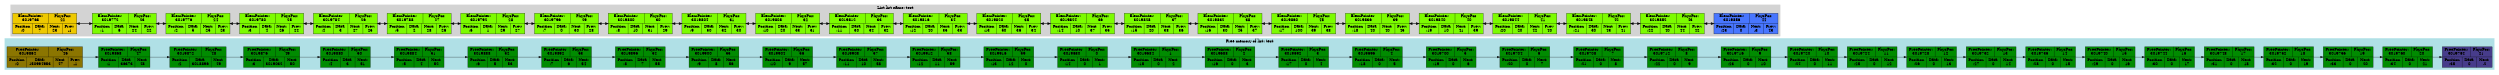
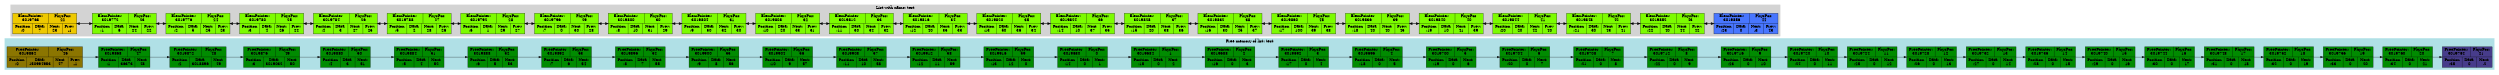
  digraph {
    rankdir=LR
    node [fillcolor=green4 shape=record style=filled]
    n1 [fillcolor=gold4 label="{FreePointer:\n3019864 | PhysPos:\n46 } | {Position\n:0 | Data:\n150994953 | Next:\n47 | Prev:\n-1}"]
    n2 [label="{FreePointer:\n3019868 | PhysPos:\n47 } | {Position\n:1 | Data:\n36373 | Next:\n48}"]
    n3 [label="{FreePointer:\n3019872 | PhysPos:\n48 } | {Position\n:2 | Data:\n3018896 | Next:\n49}"]
    n4 [label="{FreePointer:\n3019876 | PhysPos:\n49 } | {Position\n:3 | Data:\n3019032 | Next:\n50}"]
    n5 [label="{FreePointer:\n3019880 | PhysPos:\n50 } | {Position\n:4 | Data:\n3 | Next:\n51}"]
    n6 [label="{FreePointer:\n3019884 | PhysPos:\n51 } | {Position\n:5 | Data:\n4 | Next:\n52}"]
    n7 [label="{FreePointer:\n3019888 | PhysPos:\n52 } | {Position\n:6 | Data:\n5 | Next:\n53}"]
    n8 [label="{FreePointer:\n3019892 | PhysPos:\n53 } | {Position\n:7 | Data:\n6 | Next:\n54}"]
    n9 [label="{FreePointer:\n3019896 | PhysPos:\n54 } | {Position\n:8 | Data:\n7 | Next:\n55}"]
    n10 [label="{FreePointer:\n3019900 | PhysPos:\n55 } | {Position\n:9 | Data:\n8 | Next:\n56}"]
    n11 [label="{FreePointer:\n3019904 | PhysPos:\n56 } | {Position\n:10 | Data:\n9 | Next:\n57}"]
    n12 [label="{FreePointer:\n3019908 | PhysPos:\n57 } | {Position\n:11 | Data:\n10 | Next:\n58}"]
    n13 [label="{FreePointer:\n3019912 | PhysPos:\n58 } | {Position\n:12 | Data:\n11 | Next:\n59}"]
    n14 [label="{FreePointer:\n3019916 | PhysPos:\n59 } | {Position\n:13 | Data:\n12 | Next:\n0}"]
    n15 [label="{FreePointer:\n3019680 | PhysPos:\n0 } | {Position\n:14 | Data:\n0 | Next:\n1}"]
    n16 [label="{FreePointer:\n3019684 | PhysPos:\n1 } | {Position\n:15 | Data:\n0 | Next:\n2}"]
    n17 [label="{FreePointer:\n3019688 | PhysPos:\n2 } | {Position\n:16 | Data:\n0 | Next:\n3}"]
    n18 [label="{FreePointer:\n3019692 | PhysPos:\n3 } | {Position\n:17 | Data:\n0 | Next:\n4}"]
    n19 [label="{FreePointer:\n3019696 | PhysPos:\n4 } | {Position\n:18 | Data:\n0 | Next:\n5}"]
    n20 [label="{FreePointer:\n3019700 | PhysPos:\n5 } | {Position\n:19 | Data:\n0 | Next:\n6}"]
    n21 [label="{FreePointer:\n3019704 | PhysPos:\n6 } | {Position\n:20 | Data:\n0 | Next:\n7}"]
    n22 [label="{FreePointer:\n3019708 | PhysPos:\n7 } | {Position\n:21 | Data:\n0 | Next:\n8}"]
    n23 [label="{FreePointer:\n3019712 | PhysPos:\n8 } | {Position\n:22 | Data:\n0 | Next:\n9}"]
    n24 [label="{FreePointer:\n3019716 | PhysPos:\n9 } | {Position\n:23 | Data:\n0 | Next:\n10}"]
    n25 [label="{FreePointer:\n3019720 | PhysPos:\n10 } | {Position\n:24 | Data:\n0 | Next:\n11}"]
    n26 [label="{FreePointer:\n3019724 | PhysPos:\n11 } | {Position\n:25 | Data:\n0 | Next:\n12}"]
    n27 [label="{FreePointer:\n3019728 | PhysPos:\n12 } | {Position\n:26 | Data:\n0 | Next:\n13}"]
    n28 [label="{FreePointer:\n3019732 | PhysPos:\n13 } | {Position\n:27 | Data:\n0 | Next:\n14}"]
    n29 [label="{FreePointer:\n3019736 | PhysPos:\n14 } | {Position\n:28 | Data:\n0 | Next:\n15}"]
    n30 [label="{FreePointer:\n3019740 | PhysPos:\n15 } | {Position\n:29 | Data:\n0 | Next:\n16}"]
    n31 [label="{FreePointer:\n3019744 | PhysPos:\n16 } | {Position\n:30 | Data:\n0 | Next:\n17}"]
    n32 [label="{FreePointer:\n3019748 | PhysPos:\n17 } | {Position\n:31 | Data:\n0 | Next:\n18}"]
    n33 [label="{FreePointer:\n3019752 | PhysPos:\n18 } | {Position\n:32 | Data:\n0 | Next:\n19}"]
    n34 [label="{FreePointer:\n3019756 | PhysPos:\n19 } | {Position\n:33 | Data:\n0 | Next:\n20}"]
    n35 [label="{FreePointer:\n3019760 | PhysPos:\n20 } | {Position\n:34 | Data:\n0 | Next:\n21}"]
    n36 [fillcolor=slateblue4 label="{FreePointer:\n3019764 | PhysPos:\n21 } | {Position\n:35 | Data:\n0 | Next:\n-2}"]
    n37 [fillcolor=gold2 label="{ElemPointer:\n3019768 | PhysPos:\n22 } | {Position\n:0 | Data:\n7 | Next:\n23 | Prev:\n-1}"]
    n38 [fillcolor=lawngreen label="{ElemPointer:\n3019772 | PhysPos:\n23 }  | {Position\n:1 | Data:\n6 | Next:\n24 | Prev:\n22}"]
    n39 [fillcolor=lawngreen label="{ElemPointer:\n3019776 | PhysPos:\n24 }  | {Position\n:2 | Data:\n5 | Next:\n25 | Prev:\n23}"]
    n40 [fillcolor=lawngreen label="{ElemPointer:\n3019780 | PhysPos:\n25 }  | {Position\n:3 | Data:\n4 | Next:\n26 | Prev:\n24}"]
    n41 [fillcolor=lawngreen label="{ElemPointer:\n3019784 | PhysPos:\n26 }  | {Position\n:4 | Data:\n3 | Next:\n27 | Prev:\n25}"]
    n42 [fillcolor=lawngreen label="{ElemPointer:\n3019788 | PhysPos:\n27 }  | {Position\n:5 | Data:\n2 | Next:\n28 | Prev:\n26}"]
    n43 [fillcolor=lawngreen label="{ElemPointer:\n3019792 | PhysPos:\n28 }  | {Position\n:6 | Data:\n1 | Next:\n29 | Prev:\n27}"]
    n44 [fillcolor=lawngreen label="{ElemPointer:\n3019796 | PhysPos:\n29 }  | {Position\n:7 | Data:\n0 | Next:\n30 | Prev:\n28}"]
    n45 [fillcolor=lawngreen label="{ElemPointer:\n3019800 | PhysPos:\n30 }  | {Position\n:8 | Data:\n10 | Next:\n31 | Prev:\n29}"]
    n46 [fillcolor=lawngreen label="{ElemPointer:\n3019804 | PhysPos:\n31 }  | {Position\n:9 | Data:\n50 | Next:\n32 | Prev:\n30}"]
    n47 [fillcolor=lawngreen label="{ElemPointer:\n3019808 | PhysPos:\n32 }  | {Position\n:10 | Data:\n20 | Next:\n33 | Prev:\n31}"]
    n48 [fillcolor=lawngreen label="{ElemPointer:\n3019812 | PhysPos:\n33 }  | {Position\n:11 | Data:\n30 | Next:\n34 | Prev:\n32}"]
    n49 [fillcolor=lawngreen label="{ElemPointer:\n3019816 | PhysPos:\n34 }  | {Position\n:12 | Data:\n40 | Next:\n35 | Prev:\n33}"]
    n50 [fillcolor=lawngreen label="{ElemPointer:\n3019820 | PhysPos:\n35 }  | {Position\n:13 | Data:\n50 | Next:\n36 | Prev:\n34}"]
    n51 [fillcolor=lawngreen label="{ElemPointer:\n3019824 | PhysPos:\n36 }  | {Position\n:14 | Data:\n10 | Next:\n37 | Prev:\n35}"]
    n52 [fillcolor=lawngreen label="{ElemPointer:\n3019828 | PhysPos:\n37 }  | {Position\n:15 | Data:\n20 | Next:\n38 | Prev:\n36}"]
    n53 [fillcolor=lawngreen label="{ElemPointer:\n3019832 | PhysPos:\n38 }  | {Position\n:16 | Data:\n30 | Next:\n45 | Prev:\n37}"]
    n54 [fillcolor=lawngreen label="{ElemPointer:\n3019860 | PhysPos:\n45 }  | {Position\n:17 | Data:\n100 | Next:\n39 | Prev:\n38}"]
    n55 [fillcolor=lawngreen label="{ElemPointer:\n3019836 | PhysPos:\n39 }  | {Position\n:18 | Data:\n40 | Next:\n40 | Prev:\n45}"]
    n56 [fillcolor=lawngreen label="{ElemPointer:\n3019840 | PhysPos:\n40 }  | {Position\n:19 | Data:\n10 | Next:\n41 | Prev:\n39}"]
    n57 [fillcolor=lawngreen label="{ElemPointer:\n3019844 | PhysPos:\n41 }  | {Position\n:20 | Data:\n20 | Next:\n42 | Prev:\n40}"]
    n58 [fillcolor=lawngreen label="{ElemPointer:\n3019848 | PhysPos:\n42 }  | {Position\n:21 | Data:\n30 | Next:\n43 | Prev:\n41}"]
    n59 [fillcolor=lawngreen label="{ElemPointer:\n3019852 | PhysPos:\n43 }  | {Position\n:22 | Data:\n40 | Next:\n44 | Prev:\n42}"]
    n60 [fillcolor=royalblue1 label="{ElemPointer:\n3019856 | PhysPos:\n44 }  | {Position\n:23 | Data:\n0 | Next:\n-3 | Prev:\n43}"]
    subgraph cluster_1 {
      color=powderblue
      label="Free memory of list: test"
      style=filled
      n1
      n2
      n3
      n4
      n5
      n6
      n7
      n8
      n9
      n10
      n11
      n12
      n13
      n14
      n15
      n16
      n17
      n18
      n19
      n20
      n21
      n22
      n23
      n24
      n25
      n26
      n27
      n28
      n29
      n30
      n31
      n32
      n33
      n34
      n35
      n36
    }
    subgraph cluster_2 {
      color=lightgrey
-     label="List list name: test"
+     label="List with name: test"
      style=filled
      n37
      n38
      n39
      n40
      n41
      n42
      n43
      n44
      n45
      n46
      n47
      n48
      n49
      n50
      n51
      n52
      n53
      n54
      n55
      n56
      n57
      n58
      n59
      n60
    }
    n1 -> n2
    n2 -> n3
    n3 -> n4
    n4 -> n5
    n5 -> n6
    n6 -> n7
    n7 -> n8
    n8 -> n9
    n9 -> n10
    n10 -> n11
    n11 -> n12
    n12 -> n13
    n13 -> n14
    n14 -> n15
    n15 -> n16
    n16 -> n17
    n17 -> n18
    n18 -> n19
    n19 -> n20
    n20 -> n21
    n21 -> n22
    n22 -> n23
    n23 -> n24
    n24 -> n25
    n25 -> n26
    n26 -> n27
    n27 -> n28
    n28 -> n29
    n29 -> n30
    n30 -> n31
    n31 -> n32
    n32 -> n33
    n33 -> n34
    n34 -> n35
    n35 -> n36
    n37 -> n38 [dir=both style=bold]
    n38 -> n39 [dir=both style=bold]
    n39 -> n40 [dir=both style=bold]
    n40 -> n41 [dir=both style=bold]
    n41 -> n42 [dir=both style=bold]
    n42 -> n43 [dir=both style=bold]
    n43 -> n44 [dir=both style=bold]
    n44 -> n45 [dir=both style=bold]
    n45 -> n46 [dir=both style=bold]
    n46 -> n47 [dir=both style=bold]
    n47 -> n48 [dir=both style=bold]
    n48 -> n49 [dir=both style=bold]
    n49 -> n50 [dir=both style=bold]
    n50 -> n51 [dir=both style=bold]
    n51 -> n52 [dir=both style=bold]
    n52 -> n53 [dir=both style=bold]
    n53 -> n54 [dir=both style=bold]
    n54 -> n55 [dir=both style=bold]
    n55 -> n56 [dir=both style=bold]
    n56 -> n57 [dir=both style=bold]
    n57 -> n58 [dir=both style=bold]
    n58 -> n59 [dir=both style=bold]
    n59 -> n60 [dir=both style=bold]
  }
